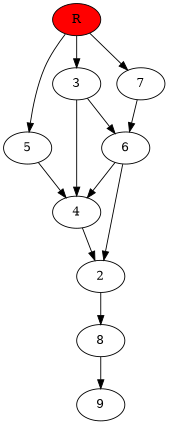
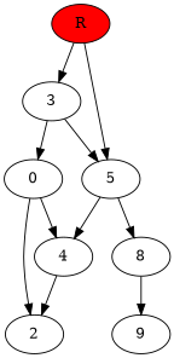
  digraph {
    2
    8
    9
    3
    4
-   6
+   6 [label=0]
    5
-   7
    R [fillcolor="#ff0000" style=filled]
-   2 -> 8
+   5 -> 8
    8 -> 9
-   3 -> 4
+   3 -> 5
    3 -> 6
    4 -> 2
    6 -> 2
    6 -> 4
    5 -> 4
-   7 -> 6
    R -> 3
    R -> 5
-   R -> 7
  }
